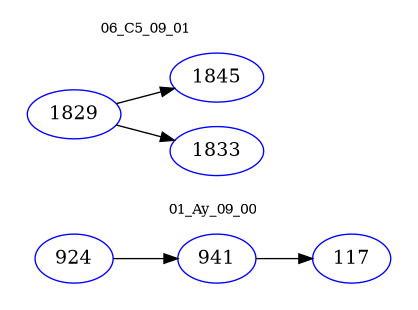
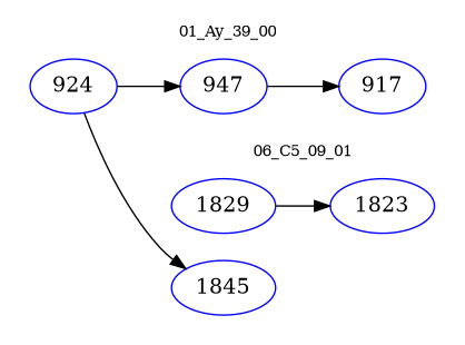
  digraph {
    rankdir=LR
    node [color=blue]
    edge [color=black]
    n1 [label=924]
-   n2 [label=117]
-   n3 [label=941]
+   n2 [label=917]
+   n3 [label=947]
    n4 [label=1829]
-   n5 [label=1833]
+   n5 [label=1823]
    n6 [label=1845]
    subgraph cluster_1 {
      color=white
      fontsize=10
-     label="01_Ay_09_00"
+     label="01_Ay_39_00"
      n1
      n2
      n3
    }
    subgraph cluster_2 {
      color=white
      fontsize=10
      label="06_C5_09_01"
      n4
      n5
      n6
    }
    n1 -> n3
    n3 -> n2
    n4 -> n5
-   n4 -> n6
+   n1 -> n6
  }
